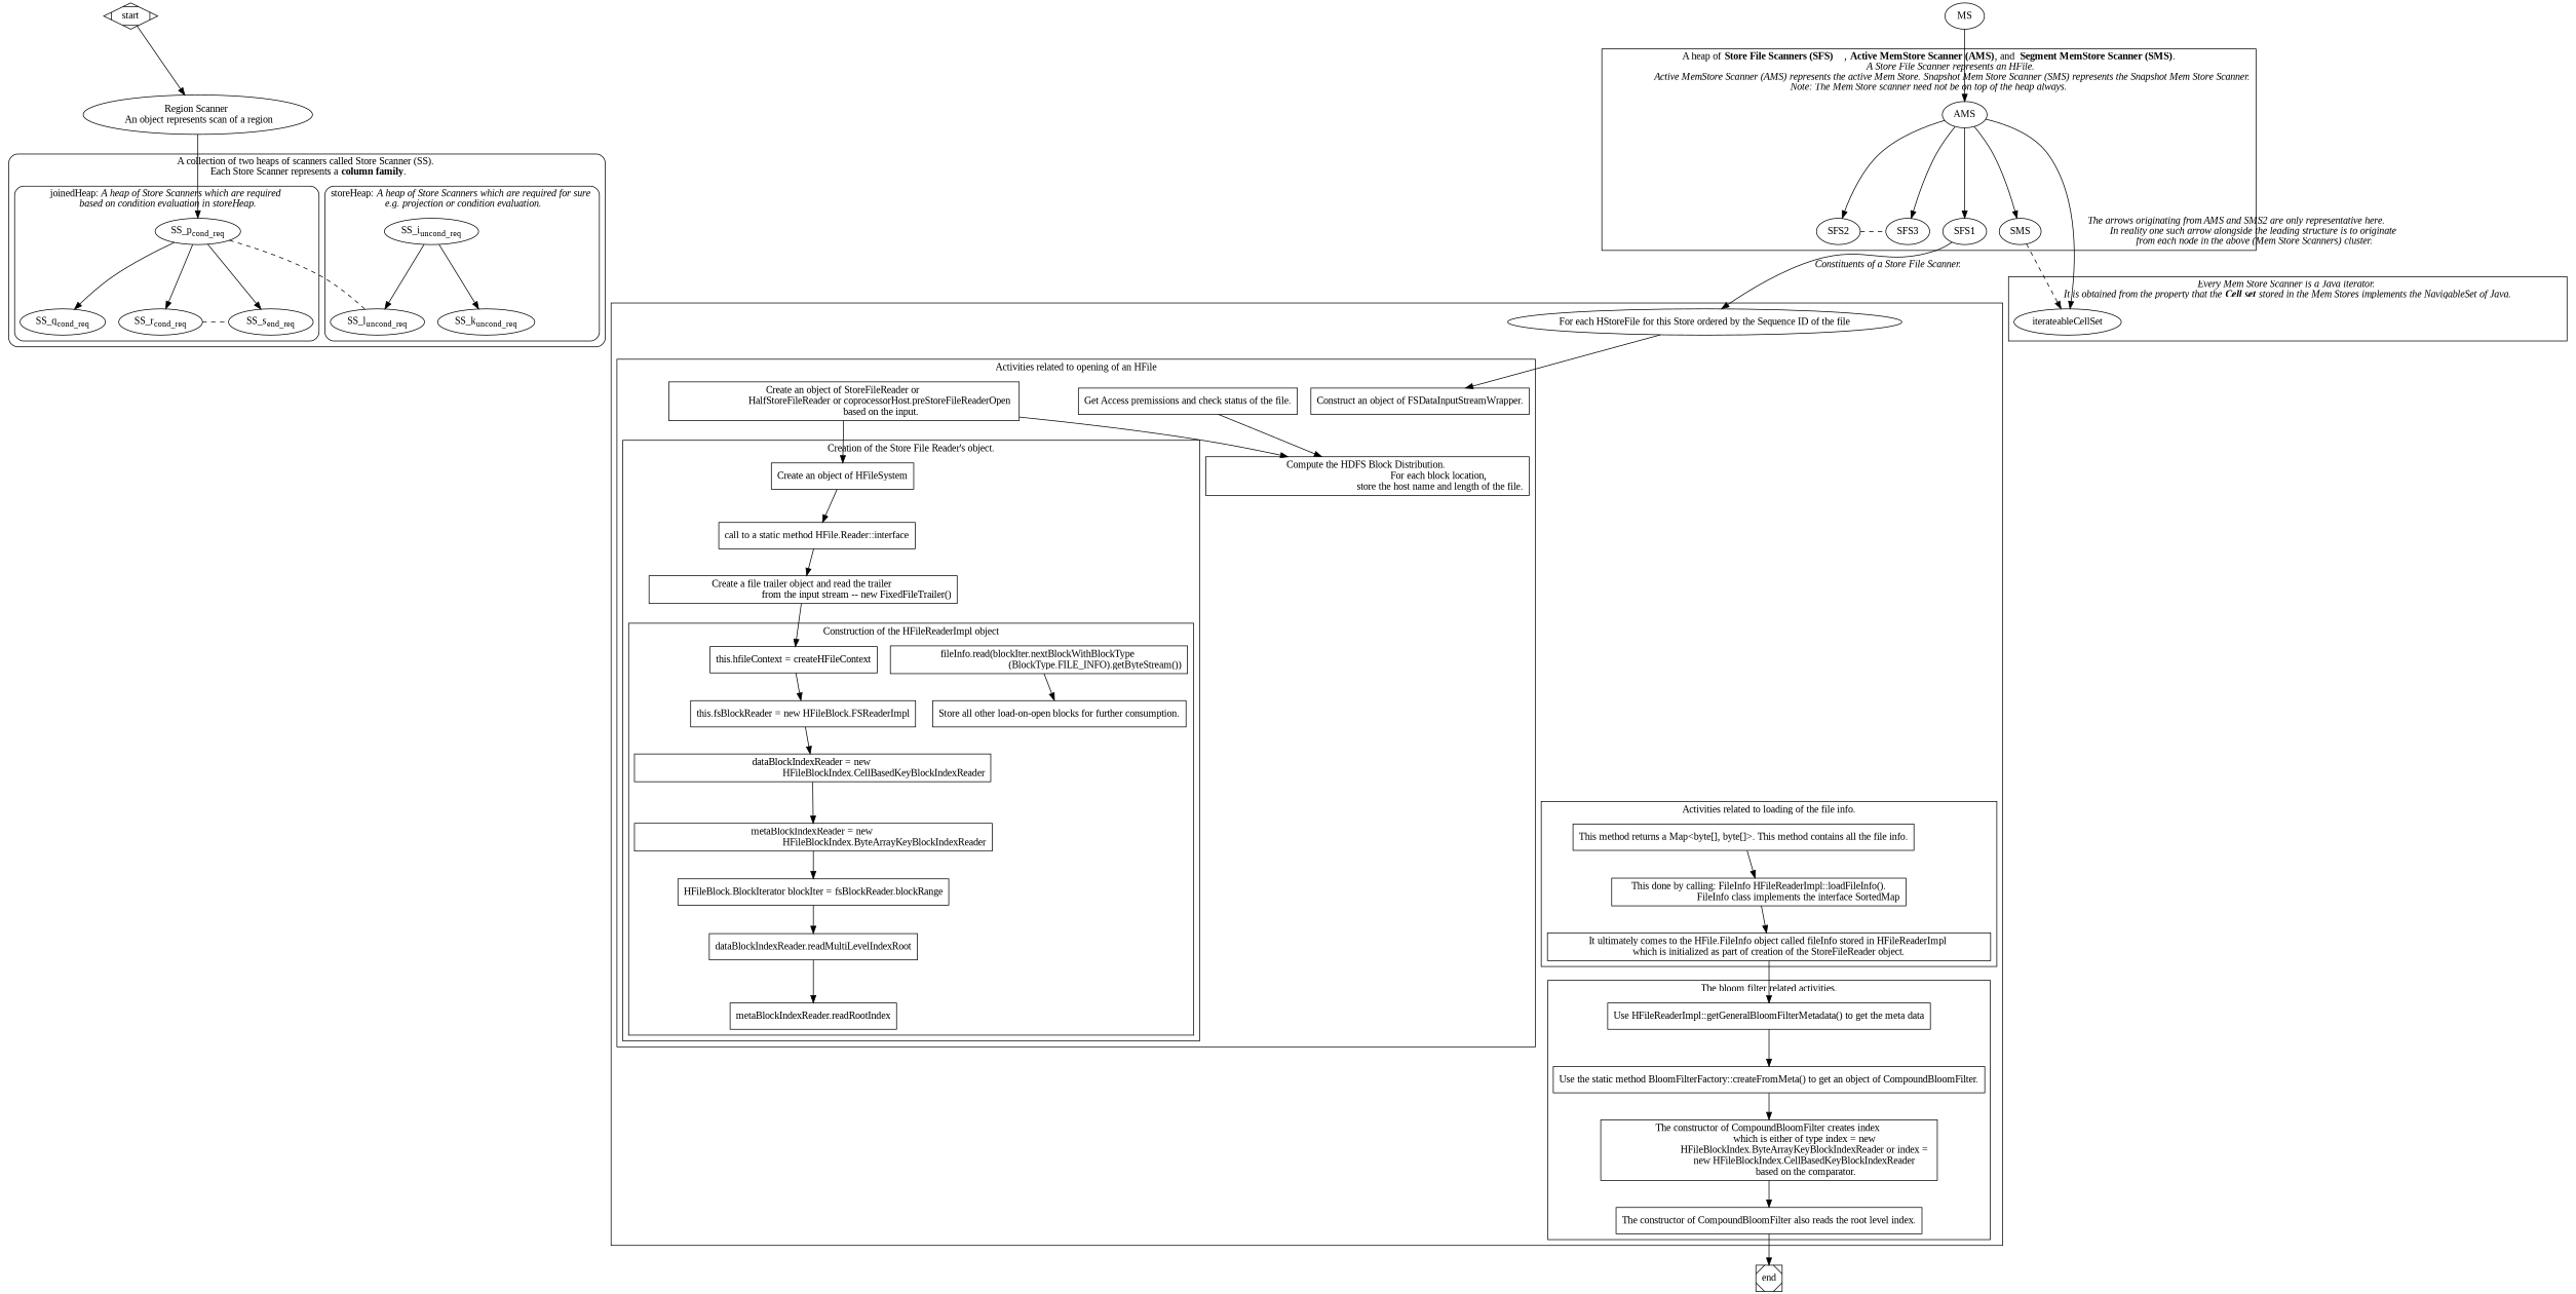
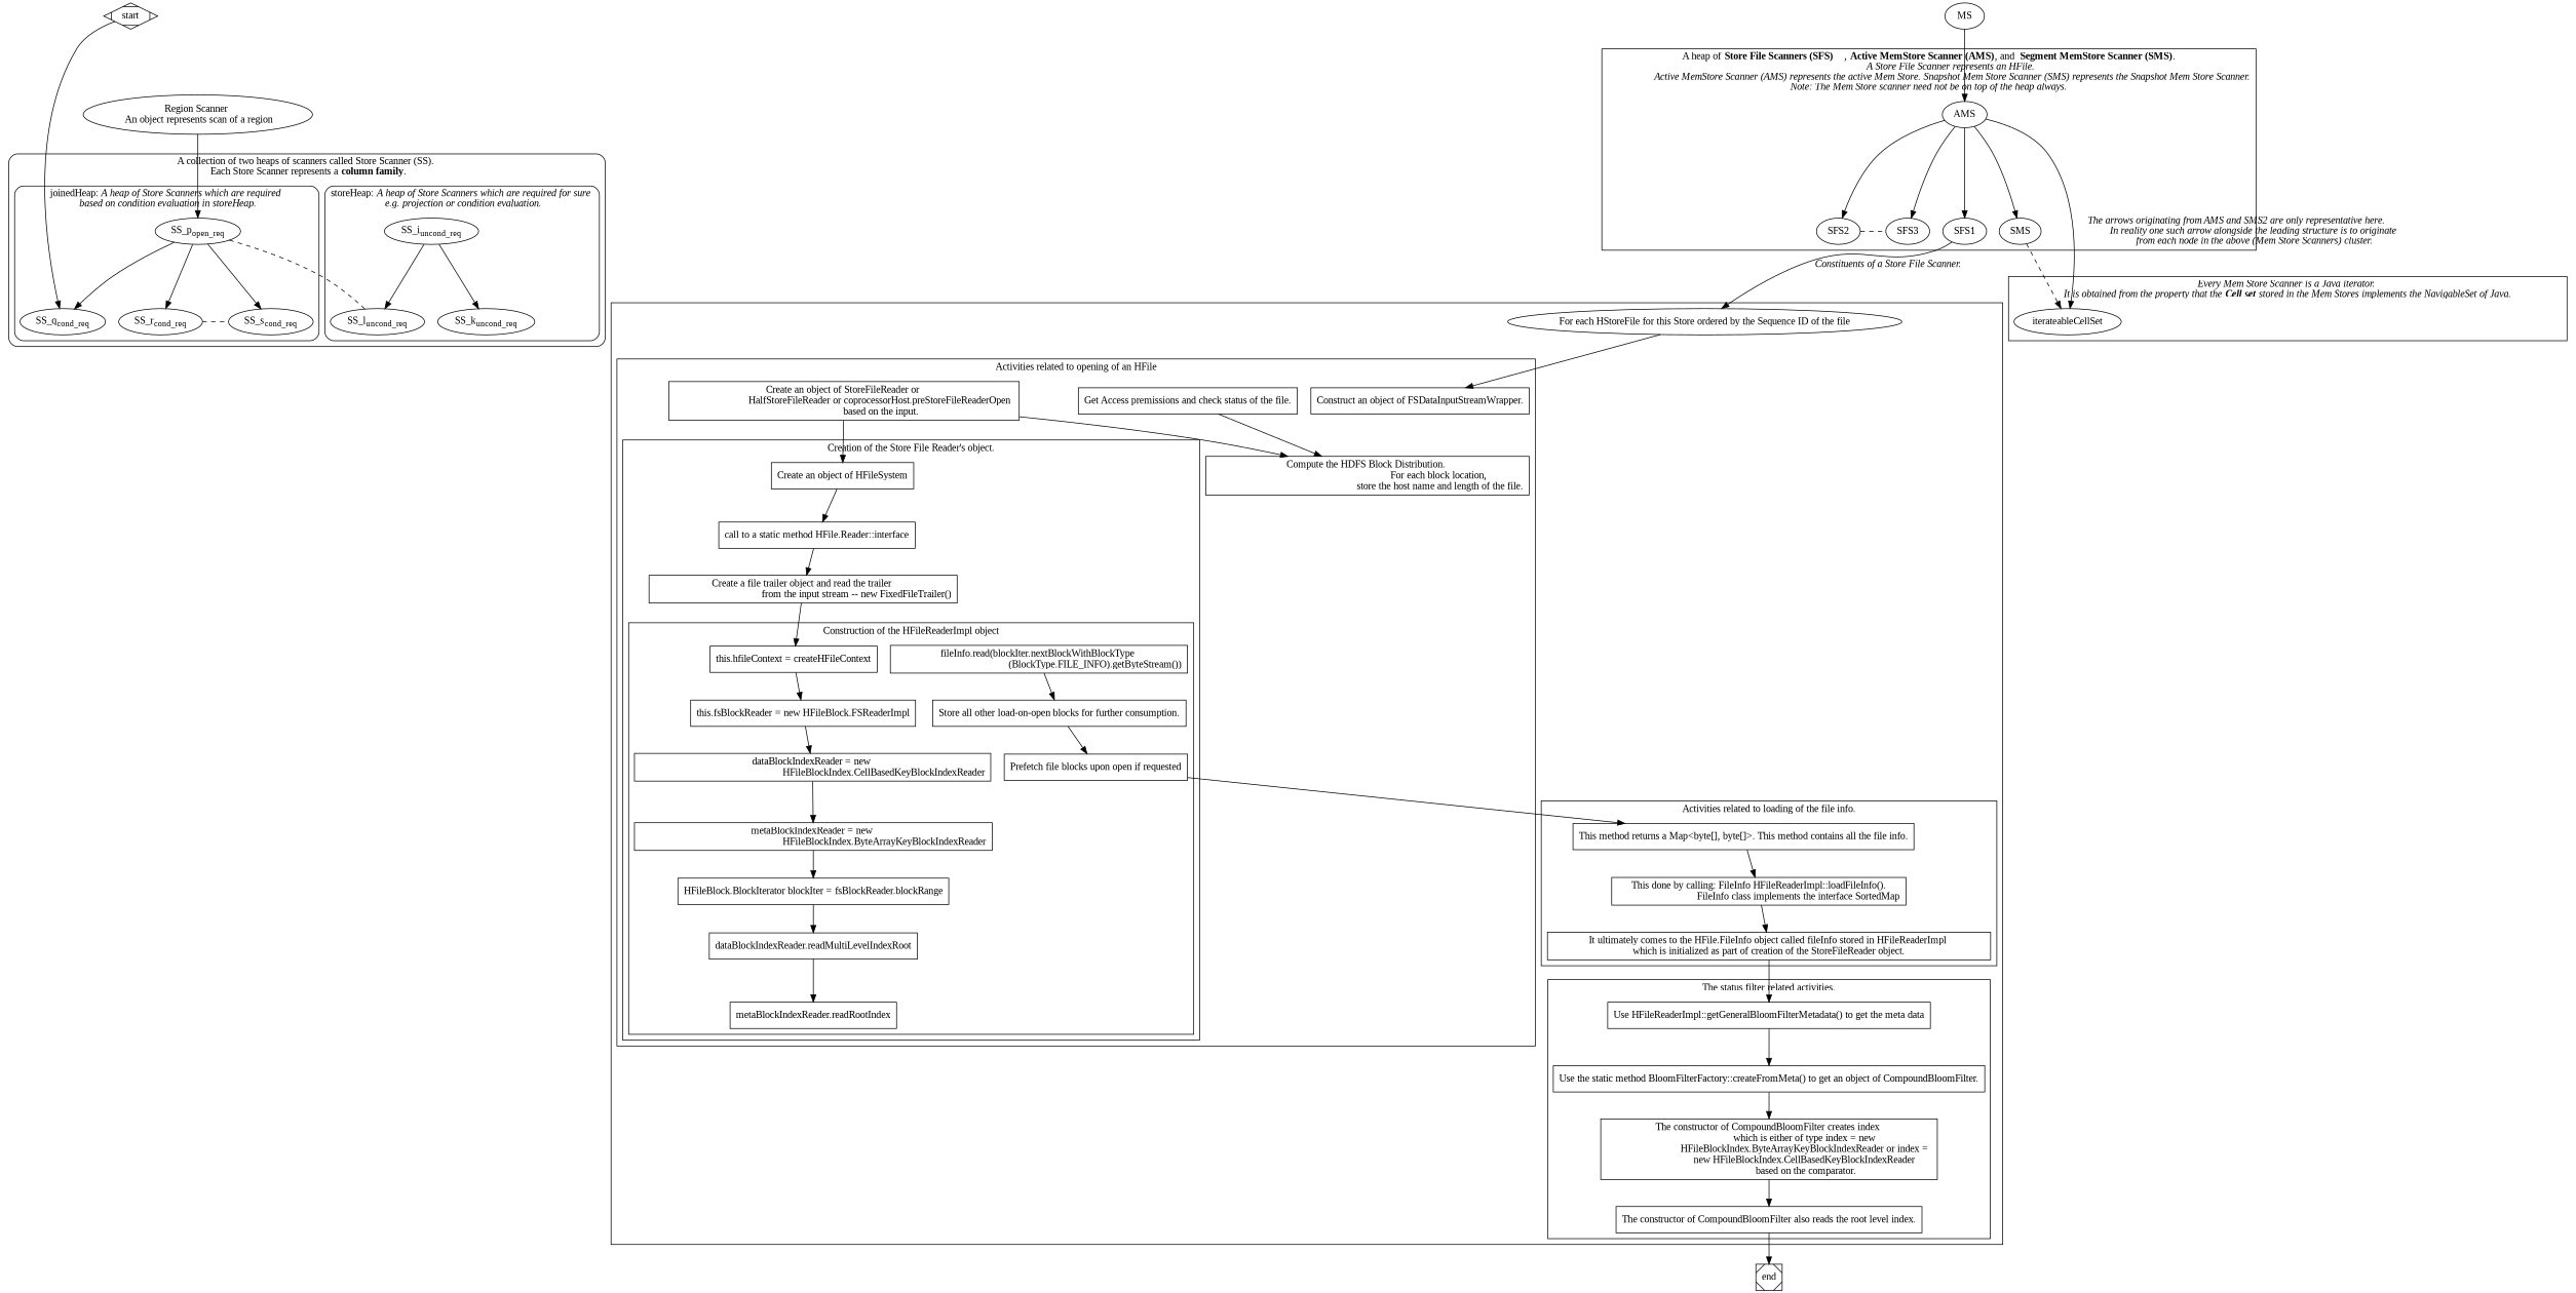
  digraph {
    compound=true
    defaultdist=epsilon
    fontname="Liberation Serif"
    node [fontname="Liberation Serif" shape=rect]
    edge [fontname="Liberation Serif"]
    n1 [label=<SS_k<SUB>uncond_req</SUB>> shape=""]
    n2 [label=<SS_l<SUB>uncond_req</SUB>> shape=""]
    n3 [label=<SS_i<SUB>uncond_req</SUB>> shape=""]
    n4 [label=<SS_r<SUB>cond_req</SUB>> shape=""]
-   n5 [label=<SS_s<SUB>end_req</SUB>> shape=""]
-   n6 [label=<SS_p<SUB>cond_req</SUB>> shape=""]
+   n5 [label=<SS_s<SUB>cond_req</SUB>> shape=""]
+   n6 [label=<SS_p<SUB>open_req</SUB>> shape=""]
    n7 [label=<SS_q<SUB>cond_req</SUB>> shape=""]
    SFS2 [shape=""]
    SFS3 [shape=""]
    AMS [shape=""]
    SFS1 [shape=""]
    SMS [shape=""]
    iterateableCellSet [shape=""]
    n14 [label="this.hfileContext = createHFileContext"]
    n15 [label="this.fsBlockReader = new HFileBlock.FSReaderImpl"]
    n16 [label=<dataBlockIndexReader = new <BR/>                                                    HFileBlockIndex.CellBasedKeyBlockIndexReader>]
    n17 [label=<metaBlockIndexReader = new <BR/>                                                    HFileBlockIndex.ByteArrayKeyBlockIndexReader>]
    n18 [label="HFileBlock.BlockIterator blockIter = fsBlockReader.blockRange"]
    n19 [label="dataBlockIndexReader.readMultiLevelIndexRoot"]
    n20 [label="metaBlockIndexReader.readRootIndex"]
    n21 [label=<fileInfo.read(blockIter.nextBlockWithBlockType <BR/>                                         (BlockType.FILE_INFO).getByteStream())>]
    n22 [label="Store all other load-on-open blocks for further consumption."]
+   n23 [label="Prefetch file blocks upon open if requested"]
    n24 [label="Create an object of HFileSystem"]
    n25 [label="call to a static method HFile.Reader::interface"]
    n26 [label=<Create a file trailer object and read the trailer <BR/>                                       from the input stream -- new FixedFileTrailer()>]
    n27 [label="Construct an object of FSDataInputStreamWrapper."]
    n28 [label="Get Access premissions and check status of the file."]
    n29 [label=<Compute the HDFS Block Distribution. <BR/>                                                     For each block location, <BR/>                                                     store the host name and length of the file.>]
    n30 [label=<Create an object of StoreFileReader or <BR/>                           HalfStoreFileReader or coprocessorHost.preStoreFileReaderOpen <BR/>                           based on the input.>]
    n31 [label="This method returns a Map<byte[], byte[]>. This method contains all the file info."]
    n32 [label=<This done by calling: FileInfo HFileReaderImpl::loadFileInfo().<BR/>                             FileInfo class implements the interface SortedMap>]
    n33 [label=<It ultimately comes to the HFile.FileInfo object called fileInfo stored in HFileReaderImpl <BR/>                             which is initialized as part of creation of the StoreFileReader object.                             >]
    n34 [label="Use HFileReaderImpl::getGeneralBloomFilterMetadata() to get the meta data"]
    n35 [label="Use the static method BloomFilterFactory::createFromMeta() to get an object of CompoundBloomFilter."]
    n36 [label=<The constructor of CompoundBloomFilter creates index <BR/>                           which is either of type index = new <BR/>                           HFileBlockIndex.ByteArrayKeyBlockIndexReader or index = <BR/>                           new HFileBlockIndex.CellBasedKeyBlockIndexReader <BR/>                           based on the comparator.>]
    n37 [label="The constructor of CompoundBloomFilter also reads the root level index."]
    n38 [label="For each HStoreFile for this Store ordered by the Sequence ID of the file" shape=""]
    end [shape=Msquare]
    n40 [label=<Region Scanner <BR /> An object represents scan of a region> shape=oval]
    MS [shape=""]
    start [shape=Mdiamond]
    subgraph cluster_1 {
      label=<A collection of two heaps of scanners called Store Scanner (SS). <BR /> Each Store Scanner represents a <b>column family</b>.>
      style=rounded
      subgraph cluster_2 {
        label=<storeHeap: <i>A heap of Store Scanners which are required for sure <BR /> e.g. projection or condition evaluation.</i>>
        style=rounded
        n3
        subgraph sub_3 {
          label=<storeHeap: <i>A heap of Store Scanners which are required for sure <BR /> e.g. projection or condition evaluation.</i>>
          rank=same
          style=rounded
          n1
          n2
        }
      }
      subgraph sub_4 {
        label=<A collection of two heaps of scanners called Store Scanner (SS). <BR /> Each Store Scanner represents a <b>column family</b>.>
        style=rounded
        n1
        n2
      }
      subgraph cluster_5 {
        label=<joinedHeap: <i>A heap of Store Scanners which are required <BR /> based on condition evaluation in storeHeap.</i>>
        style=rounded
        n6
        n7
        subgraph sub_6 {
          label=<joinedHeap: <i>A heap of Store Scanners which are required <BR /> based on condition evaluation in storeHeap.</i>>
          rank=same
          style=rounded
          n4
          n5
        }
      }
      subgraph sub_7 {
        label=<A collection of two heaps of scanners called Store Scanner (SS). <BR /> Each Store Scanner represents a <b>column family</b>.>
        style=rounded
        n4
        n5
      }
    }
    subgraph sub_8 {
      SFS2
      SFS3
    }
    subgraph cluster_9 {
      label=<A heap of <b>Store File Scanners (SFS)</b>    , <b>Active MemStore Scanner (AMS)</b>, and <b> Segment MemStore Scanner (SMS)</b>.<BR/>                 <i>A Store File Scanner represents an HFile. <BR/>                 Active MemStore Scanner (AMS) represents the active Mem Store. Snapshot Mem Store Scanner (SMS) represents the Snapshot Mem Store Scanner.<BR/>                 Note: The Mem Store scanner need not be on top of the heap always.                 </i>>
      AMS
      SFS1
      SMS
      subgraph sub_10 {
        label=<A heap of <b>Store File Scanners (SFS)</b>    , <b>Active MemStore Scanner (AMS)</b>, and <b> Segment MemStore Scanner (SMS)</b>.<BR/>                 <i>A Store File Scanner represents an HFile. <BR/>                 Active MemStore Scanner (AMS) represents the active Mem Store. Snapshot Mem Store Scanner (SMS) represents the Snapshot Mem Store Scanner.<BR/>                 Note: The Mem Store scanner need not be on top of the heap always.                 </i>>
        rank=same
        SFS2
        SFS3
      }
    }
    subgraph cluster_11 {
      label=<<i>Every Mem Store Scanner is a Java iterator. <BR/>                  It is obtained from the property that the <b>Cell set</b> stored in the Mem Stores implements the NavigableSet of Java.                  </i>>
      iterateableCellSet
    }
    subgraph cluster_12 {
      n38
      subgraph cluster_13 {
        label="Activities related to opening of an HFile"
        n27
        n28
        n29
        n30
        subgraph cluster_14 {
          label="Creation of the Store File Reader's object."
          n24
          n25
          n26
          subgraph cluster_15 {
            label="Construction of the HFileReaderImpl object"
            n14
            n15
            n16
            n17
            n18
            n19
            n20
            n21
            n22
+           n23
          }
        }
      }
      subgraph cluster_16 {
        label="Activities related to loading of the file info."
        n31
        n32
        n33
      }
      subgraph cluster_17 {
-       label="The bloom filter related activities."
+       label="The status filter related activities."
        n34
        n35
        n36
        n37
      }
    }
    n3 -> n1
    n3 -> n2
    n4 -> n5 [dir=none style=dashed]
    n6 -> n2 [dir=none style=dashed]
    n6 -> n4
    n6 -> n5
    n6 -> n7
    SFS2 -> SFS3 [dir=none style=dashed]
    AMS -> SFS2
    AMS -> SFS3
    AMS -> SFS1
    AMS -> SMS
    AMS -> iterateableCellSet [label=<<i>The arrows originating from AMS and SMS2 are only representative here.<BR/>             In reality one such arrow alongside the leading structure is to originate <BR/>             from each node in the above (Mem Store Scanners) cluster.</i>>]
    SFS1 -> n38 [label=<<i>Constituents of a Store File Scanner.                          </i>>]
    SMS -> iterateableCellSet [style=dashed]
    n14 -> n15
    n15 -> n16
    n16 -> n17
    n17 -> n18
    n18 -> n19
    n19 -> n20
    n21 -> n22
+   n22 -> n23
+   n23 -> n31
    n24 -> n25
    n25 -> n26
    n26 -> n14
    n28 -> n29
    n30 -> n24
    n30 -> n29
    n31 -> n32
    n32 -> n33
    n33 -> n34
    n34 -> n35
    n35 -> n36
    n36 -> n37
    n37 -> end
    n38 -> n27
    n40 -> n6
    MS -> AMS
-   start -> n40
+   start -> n7
  }
